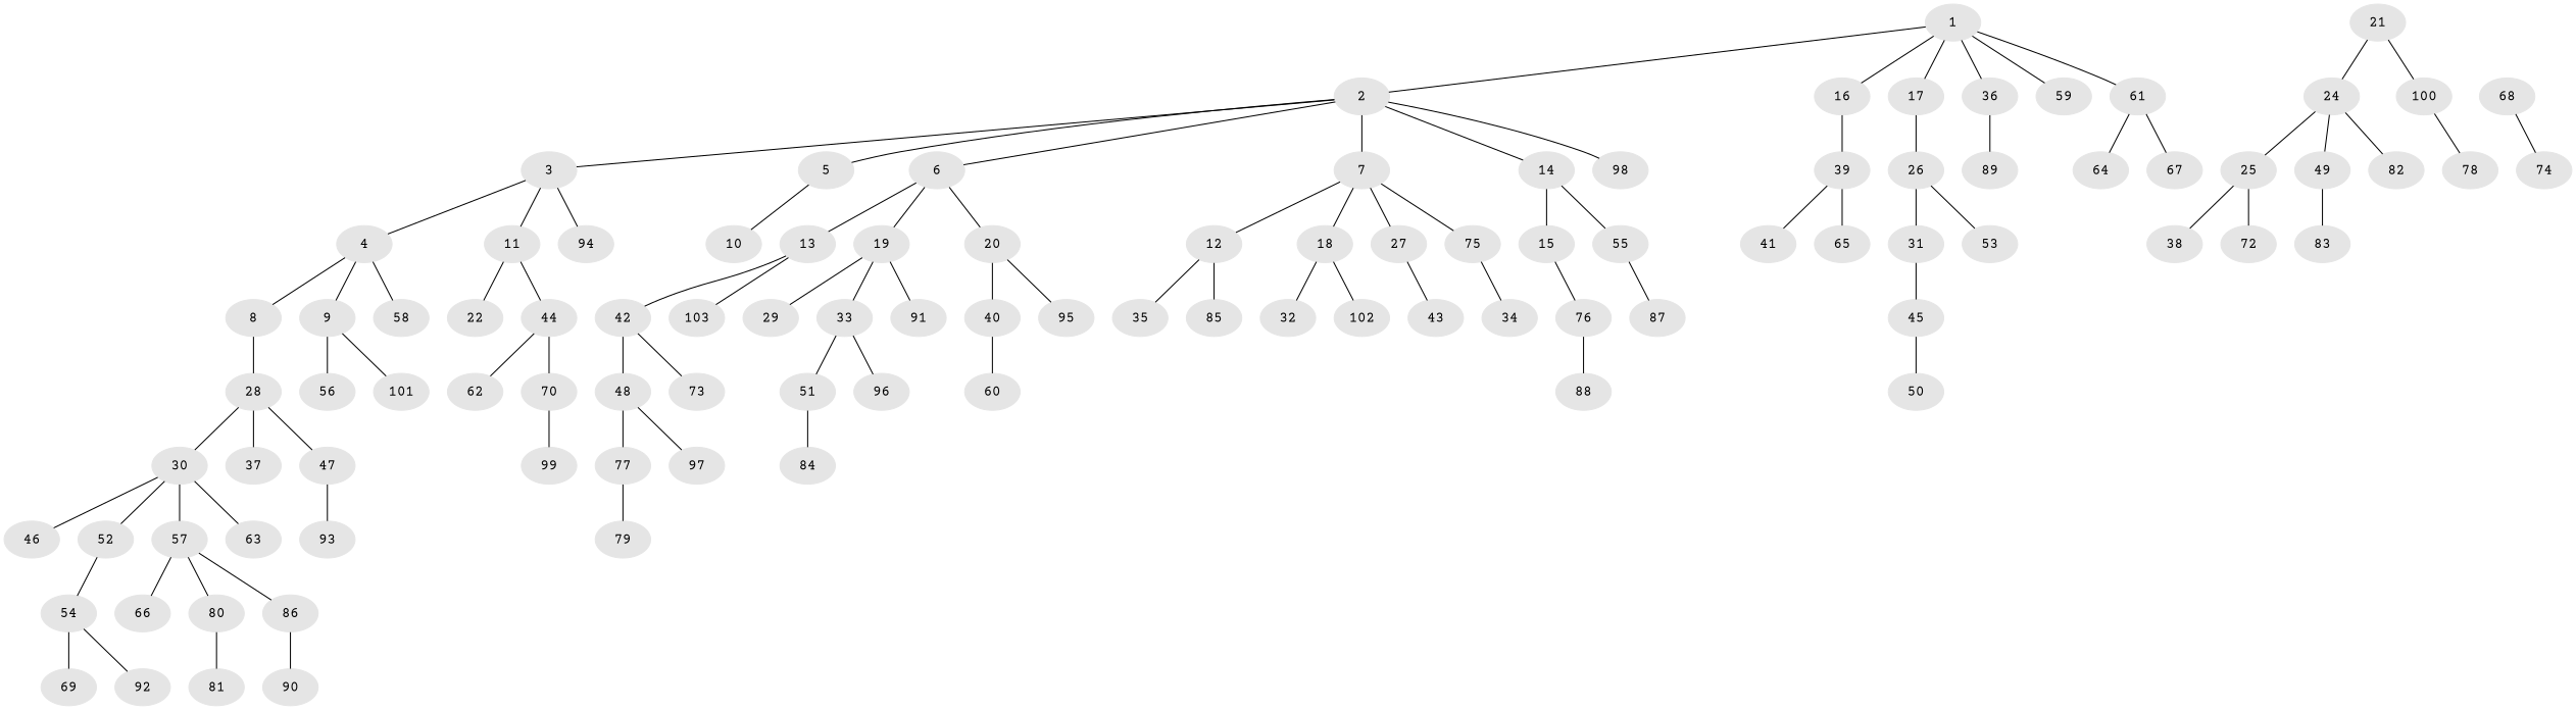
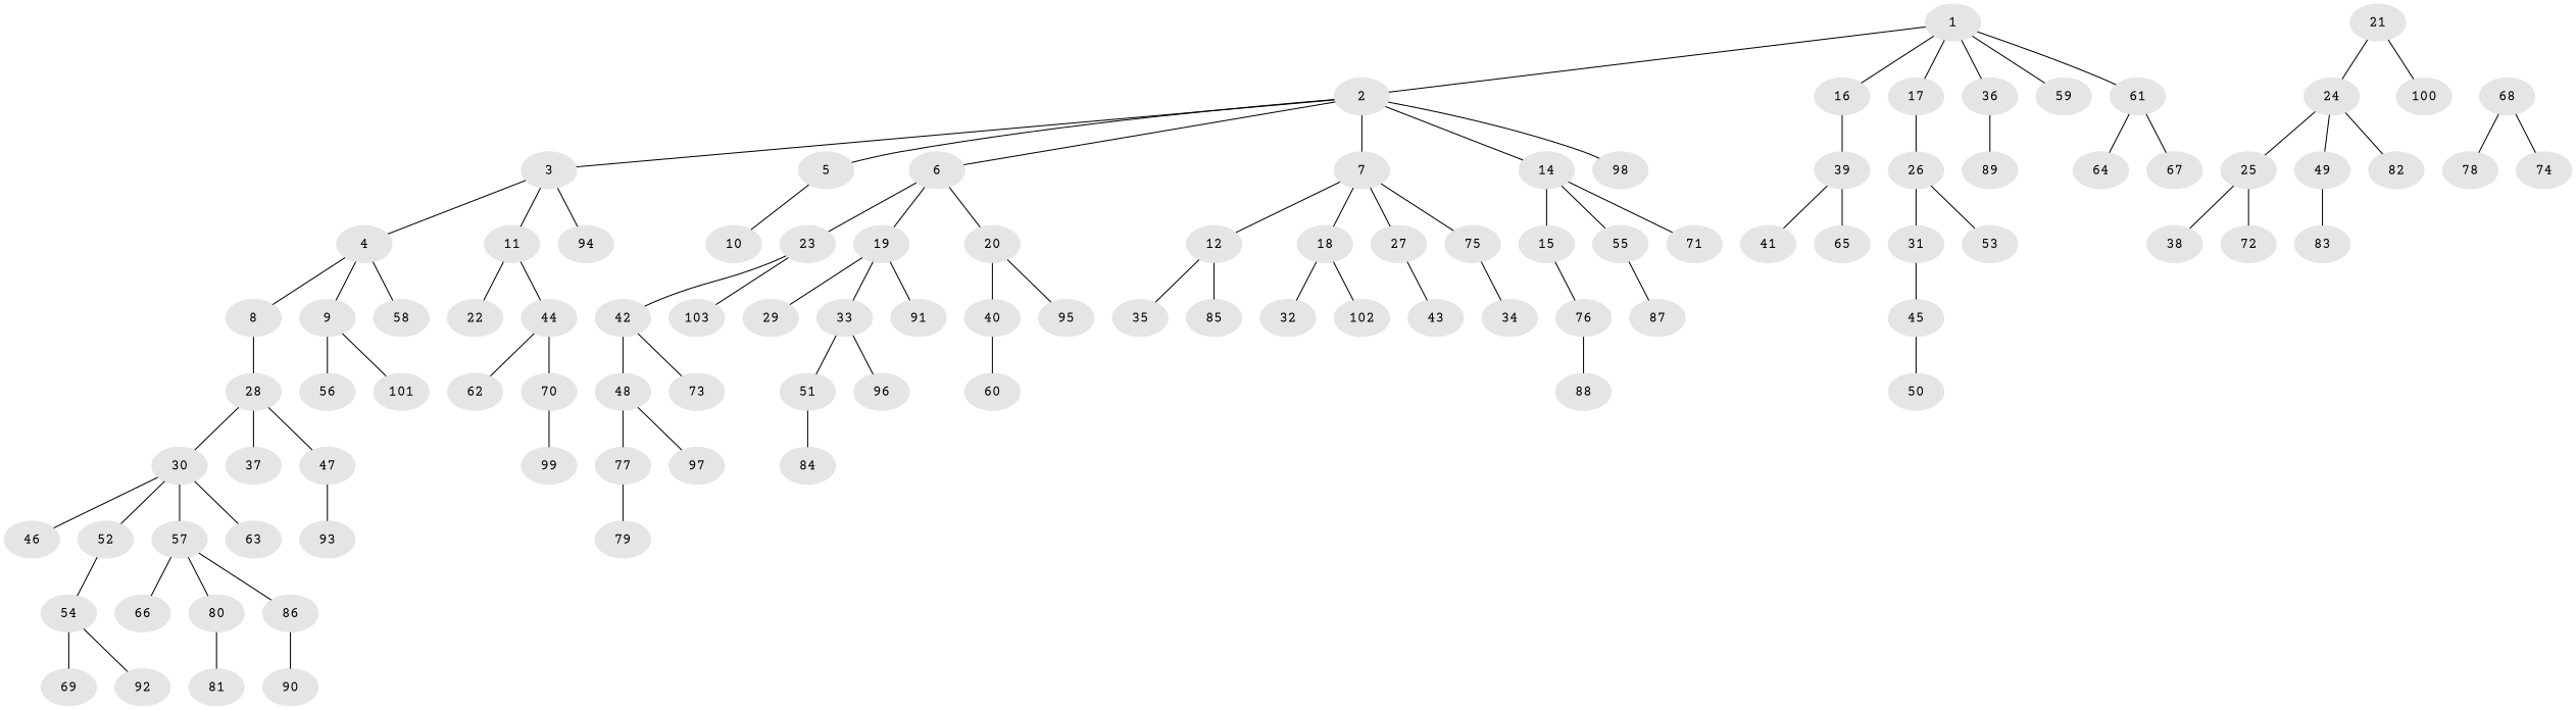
  graph {
    fontname="Courier Prime"
    node [color=gray90 fontname="Courier Prime" style=filled]
    edge [fontname="Courier Prime"]
    1
    2
    16
    17
    36
    59
    61
    3
    5
    6
    7
    14
    98
    39
    26
    89
    64
    67
    4
    11
    94
    10
-   13
+   13 [label=23]
    19
    20
    12
    18
    27
    75
    15
    55
+   71
    8
    9
    58
    22
    44
    28
    56
    101
    42
    103
    29
    33
    91
    40
    95
    35
    85
    32
    102
    43
    34
    30
    37
    47
    62
    70
    48
    73
    76
    87
    88
    41
    65
    31
    53
    21
    24
    100
    51
    96
    60
    25
    49
    82
    68
    74
    78
    38
    72
    83
    45
    46
    52
    57
    63
    93
    54
    66
    80
    86
    50
    84
    77
    97
    99
    79
    69
    92
    81
    90
    1 -- 2
    1 -- 16
    1 -- 17
    1 -- 36
    1 -- 59
    1 -- 61
    2 -- 3
    2 -- 5
    2 -- 6
    2 -- 7
    2 -- 14
    2 -- 98
    16 -- 39
    17 -- 26
    36 -- 89
    61 -- 64
    61 -- 67
    3 -- 4
    3 -- 11
    3 -- 94
    5 -- 10
    6 -- 13
    6 -- 19
    6 -- 20
    7 -- 12
    7 -- 18
    7 -- 27
    7 -- 75
    14 -- 15
    14 -- 55
+   14 -- 71
    39 -- 41
    39 -- 65
    26 -- 31
    26 -- 53
    4 -- 8
    4 -- 9
    4 -- 58
    11 -- 22
    11 -- 44
    13 -- 42
    13 -- 103
    19 -- 29
    19 -- 33
    19 -- 91
    20 -- 40
    20 -- 95
    12 -- 35
    12 -- 85
    18 -- 32
    18 -- 102
    27 -- 43
    75 -- 34
    15 -- 76
    55 -- 87
    8 -- 28
    9 -- 56
    9 -- 101
    44 -- 62
    44 -- 70
    28 -- 30
    28 -- 37
    28 -- 47
    42 -- 48
    42 -- 73
    33 -- 51
    33 -- 96
    40 -- 60
    30 -- 46
    30 -- 52
    30 -- 57
    30 -- 63
    47 -- 93
    70 -- 99
    48 -- 77
    48 -- 97
    76 -- 88
    31 -- 45
    21 -- 24
    21 -- 100
    24 -- 25
    24 -- 49
    24 -- 82
    51 -- 84
    25 -- 38
    25 -- 72
    49 -- 83
    68 -- 74
-   100 -- 78
+   68 -- 78
    45 -- 50
    52 -- 54
    57 -- 66
    57 -- 80
    57 -- 86
    54 -- 69
    54 -- 92
    80 -- 81
    86 -- 90
    77 -- 79
  }
